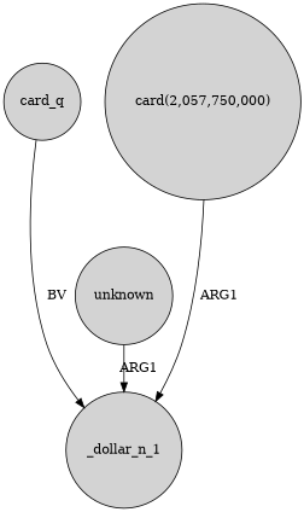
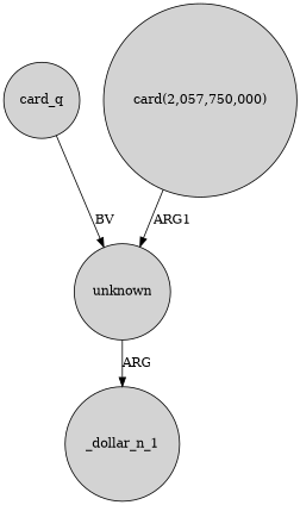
  digraph {
    node [shape=circle style=filled]
    unknown
    _dollar_n_1
    n3 [label=card_q]
    "card(2,057,750,000)"
-   unknown -> _dollar_n_1 [label=ARG1]
-   n3 -> _dollar_n_1 [label=BV]
-   "card(2,057,750,000)" -> _dollar_n_1 [label=ARG1]
+   unknown -> _dollar_n_1 [label=ARG]
+   n3 -> unknown [label=BV]
+   "card(2,057,750,000)" -> unknown [label=ARG1]
  }
